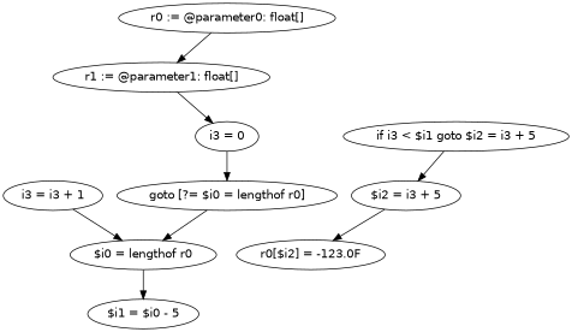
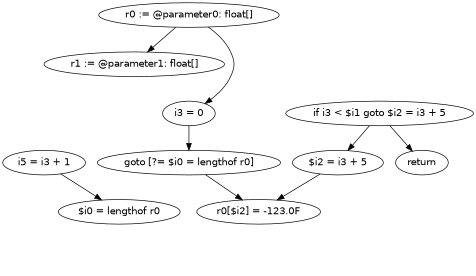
  digraph {
    fontname="DejaVu Sans"
    node [fontname="DejaVu Sans"]
    edge [fontname="DejaVu Sans"]
    "r0 := @parameter0: float[]"
    "r1 := @parameter1: float[]"
    "i3 = 0"
    "goto [?= $i0 = lengthof r0]"
    "$i0 = lengthof r0"
-   "$i1 = $i0 - 5"
    "$i2 = i3 + 5"
    "r0[$i2] = -123.0F"
-   "i3 = i3 + 1"
+   "i3 = i3 + 1" [label="i5 = i3 + 1"]
    "if i3 < $i1 goto $i2 = i3 + 5"
+   return
    "r0 := @parameter0: float[]" -> "r1 := @parameter1: float[]"
-   "r1 := @parameter1: float[]" -> "i3 = 0"
+   "r0 := @parameter0: float[]" -> "i3 = 0"
    "i3 = 0" -> "goto [?= $i0 = lengthof r0]"
-   "goto [?= $i0 = lengthof r0]" -> "$i0 = lengthof r0"
-   "$i0 = lengthof r0" -> "$i1 = $i0 - 5"
+   "goto [?= $i0 = lengthof r0]" -> "r0[$i2] = -123.0F"
    "$i2 = i3 + 5" -> "r0[$i2] = -123.0F"
    "i3 = i3 + 1" -> "$i0 = lengthof r0"
    "if i3 < $i1 goto $i2 = i3 + 5" -> "$i2 = i3 + 5"
+   "if i3 < $i1 goto $i2 = i3 + 5" -> return
  }
